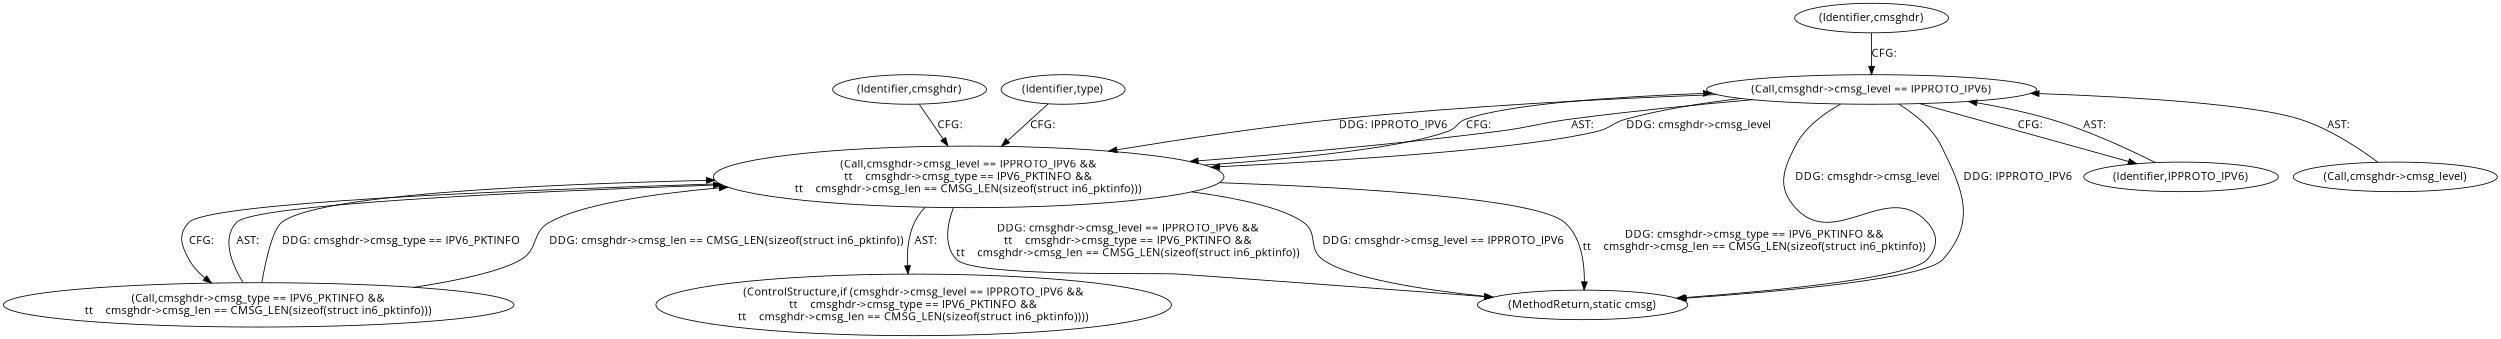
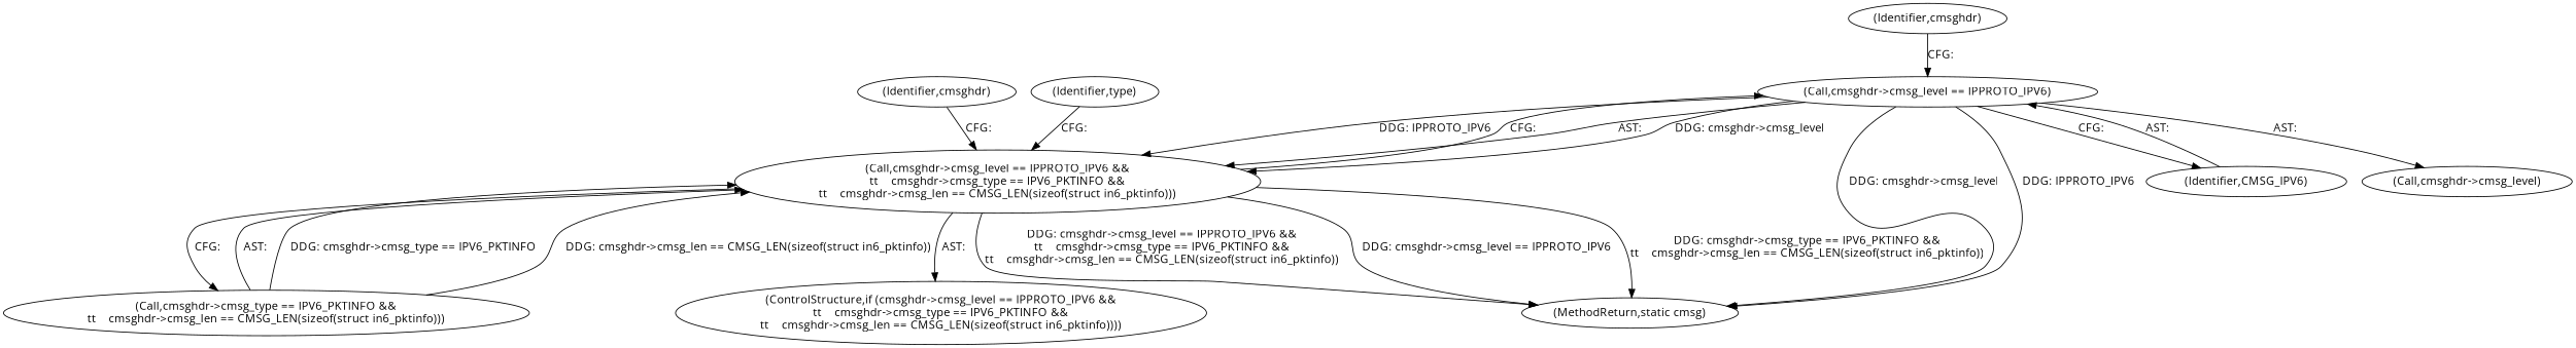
  digraph {
    fontname="Open Sans"
    node [fontname="Open Sans"]
    edge [fontname="Open Sans"]
    n1 [label="(Call,cmsghdr->cmsg_level == IPPROTO_IPV6)"]
    n2 [label="(Call,cmsghdr->cmsg_level == IPPROTO_IPV6 &&\n\t\t    cmsghdr->cmsg_type == IPV6_PKTINFO &&\n\t\t    cmsghdr->cmsg_len == CMSG_LEN(sizeof(struct in6_pktinfo)))"]
    n3 [label="(MethodReturn,static cmsg)"]
-   n4 [label="(Identifier,IPPROTO_IPV6)"]
+   n4 [label="(Identifier,CMSG_IPV6)"]
    n5 [label="(Call,cmsghdr->cmsg_type == IPV6_PKTINFO &&\n\t\t    cmsghdr->cmsg_len == CMSG_LEN(sizeof(struct in6_pktinfo)))"]
    n6 [label="(ControlStructure,if (cmsghdr->cmsg_level == IPPROTO_IPV6 &&\n\t\t    cmsghdr->cmsg_type == IPV6_PKTINFO &&\n\t\t    cmsghdr->cmsg_len == CMSG_LEN(sizeof(struct in6_pktinfo))))"]
    n7 [label="(Identifier,cmsghdr)"]
    n8 [label="(Identifier,type)"]
    n9 [label="(Call,cmsghdr->cmsg_level)"]
    n10 [label="(Identifier,cmsghdr)"]
    n1 -> n2 [label="AST: "]
    n1 -> n2 [label="DDG: cmsghdr->cmsg_level"]
    n1 -> n2 [label="DDG: IPPROTO_IPV6"]
    n1 -> n3 [label="DDG: cmsghdr->cmsg_level"]
    n1 -> n3 [label="DDG: IPPROTO_IPV6"]
    n1 -> n4 [label="CFG: "]
    n2 -> n1 [label="CFG: "]
    n2 -> n3 [label="DDG: cmsghdr->cmsg_level == IPPROTO_IPV6"]
    n2 -> n3 [label="DDG: cmsghdr->cmsg_type == IPV6_PKTINFO &&\n\t\t    cmsghdr->cmsg_len == CMSG_LEN(sizeof(struct in6_pktinfo))"]
    n2 -> n3 [label="DDG: cmsghdr->cmsg_level == IPPROTO_IPV6 &&\n\t\t    cmsghdr->cmsg_type == IPV6_PKTINFO &&\n\t\t    cmsghdr->cmsg_len == CMSG_LEN(sizeof(struct in6_pktinfo))"]
    n2 -> n5 [label="CFG: "]
    n2 -> n6 [label="AST: "]
    n4 -> n1 [label="AST: "]
    n5 -> n2 [label="AST: "]
    n5 -> n2 [label="DDG: cmsghdr->cmsg_type == IPV6_PKTINFO"]
    n5 -> n2 [label="DDG: cmsghdr->cmsg_len == CMSG_LEN(sizeof(struct in6_pktinfo))"]
    n7 -> n2 [label="CFG: "]
    n8 -> n2 [label="CFG: "]
-   n9 -> n1 [label="AST: "]
+   n1 -> n9 [label="AST: "]
    n10 -> n1 [label="CFG: "]
  }
